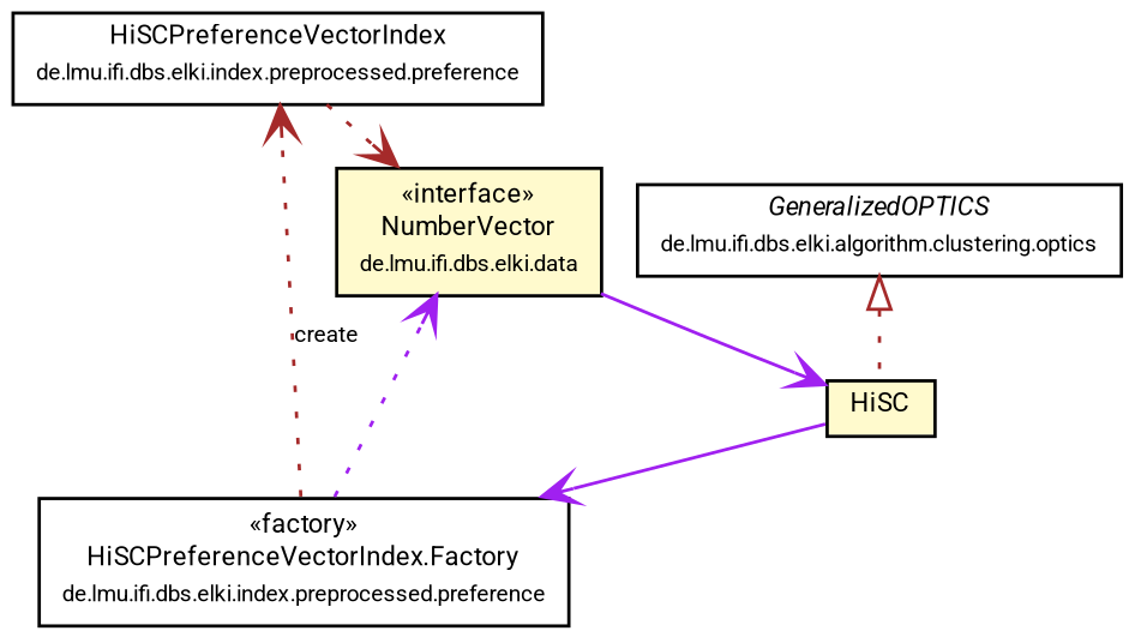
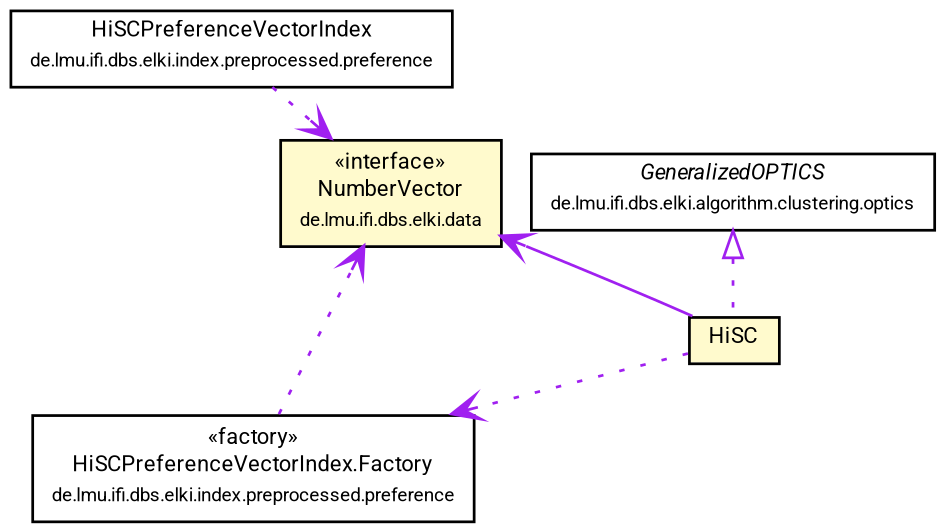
  digraph {
    nodesep=0.15
    rankdir=TB
    ranksep=0.25
    node [fontcolor=black fontname=Roboto fontsize=8 margin=0 shape=plaintext]
    edge [arrowhead=open color=purple fontname=Roboto fontsize=7 labelfontname=Roboto labelfontsize=7 style=dotted weight=0]
    n1 [height=0 label=<<table title="de.lmu.ifi.dbs.elki.index.preprocessed.preference.HiSCPreferenceVectorIndex" border="0" cellborder="1" cellspacing="0" cellpadding="2" href="../../../index/preprocessed/preference/HiSCPreferenceVectorIndex.html" target="_parent"> 		<tr><td><table border="0" cellspacing="0" cellpadding="1"> 		<tr><td align="center" balign="center"> <font face="Roboto">HiSCPreferenceVectorIndex</font> </td></tr> 		<tr><td align="center" balign="center"> <font face="Roboto" point-size="7.0">de.lmu.ifi.dbs.elki.index.preprocessed.preference</font> </td></tr> 		</table></td></tr> 		</table>> width=0]
    n2 [height=0 label=<<table title="de.lmu.ifi.dbs.elki.data.NumberVector" border="0" cellborder="1" cellspacing="0" cellpadding="2" bgcolor="LemonChiffon" href="../../../data/NumberVector.html" target="_parent"> 		<tr><td><table border="0" cellspacing="0" cellpadding="1"> 		<tr><td align="center" balign="center"> &#171;interface&#187; </td></tr> 		<tr><td align="center" balign="center"> <font face="Roboto">NumberVector</font> </td></tr> 		<tr><td align="center" balign="center"> <font face="Roboto" point-size="7.0">de.lmu.ifi.dbs.elki.data</font> </td></tr> 		</table></td></tr> 		</table>> width=0]
    n3 [height=0 label=<<table title="de.lmu.ifi.dbs.elki.index.preprocessed.preference.HiSCPreferenceVectorIndex.Factory" border="0" cellborder="1" cellspacing="0" cellpadding="2" href="../../../index/preprocessed/preference/HiSCPreferenceVectorIndex.Factory.html" target="_parent"> 		<tr><td><table border="0" cellspacing="0" cellpadding="1"> 		<tr><td align="center" balign="center"> &#171;factory&#187; </td></tr> 		<tr><td align="center" balign="center"> <font face="Roboto">HiSCPreferenceVectorIndex.Factory</font> </td></tr> 		<tr><td align="center" balign="center"> <font face="Roboto" point-size="7.0">de.lmu.ifi.dbs.elki.index.preprocessed.preference</font> </td></tr> 		</table></td></tr> 		</table>> width=0]
    n4 [height=0 label=<<table title="de.lmu.ifi.dbs.elki.algorithm.clustering.optics.GeneralizedOPTICS" border="0" cellborder="1" cellspacing="0" cellpadding="2" href="../optics/GeneralizedOPTICS.html" target="_parent"> 		<tr><td><table border="0" cellspacing="0" cellpadding="1"> 		<tr><td align="center" balign="center"> <font face="Roboto"><i>GeneralizedOPTICS</i></font> </td></tr> 		<tr><td align="center" balign="center"> <font face="Roboto" point-size="7.0">de.lmu.ifi.dbs.elki.algorithm.clustering.optics</font> </td></tr> 		</table></td></tr> 		</table>> width=0]
    n5 [height=0 label=<<table title="de.lmu.ifi.dbs.elki.algorithm.clustering.subspace.HiSC" border="0" cellborder="1" cellspacing="0" cellpadding="2" bgcolor="lemonChiffon" href="HiSC.html" target="_parent"> 		<tr><td><table border="0" cellspacing="0" cellpadding="1"> 		<tr><td align="center" balign="center"> <font face="Roboto">HiSC</font> </td></tr> 		</table></td></tr> 		</table>> width=0]
-   n1 -> n2 [color=brown]
-   n3 -> n1 [color=brown label=create weight=1]
+   n1 -> n2
    n3 -> n2
-   n4 -> n5 [arrowtail=empty color=brown dir=back weight=10 arrowhead=""]
-   n2 -> n5 [style=solid]
-   n5 -> n3 [style=solid weight=1]
+   n4 -> n5 [arrowtail=empty dir=back weight=10 arrowhead=""]
+   n5 -> n2 [style=solid]
+   n5 -> n3 [weight=1]
  }
